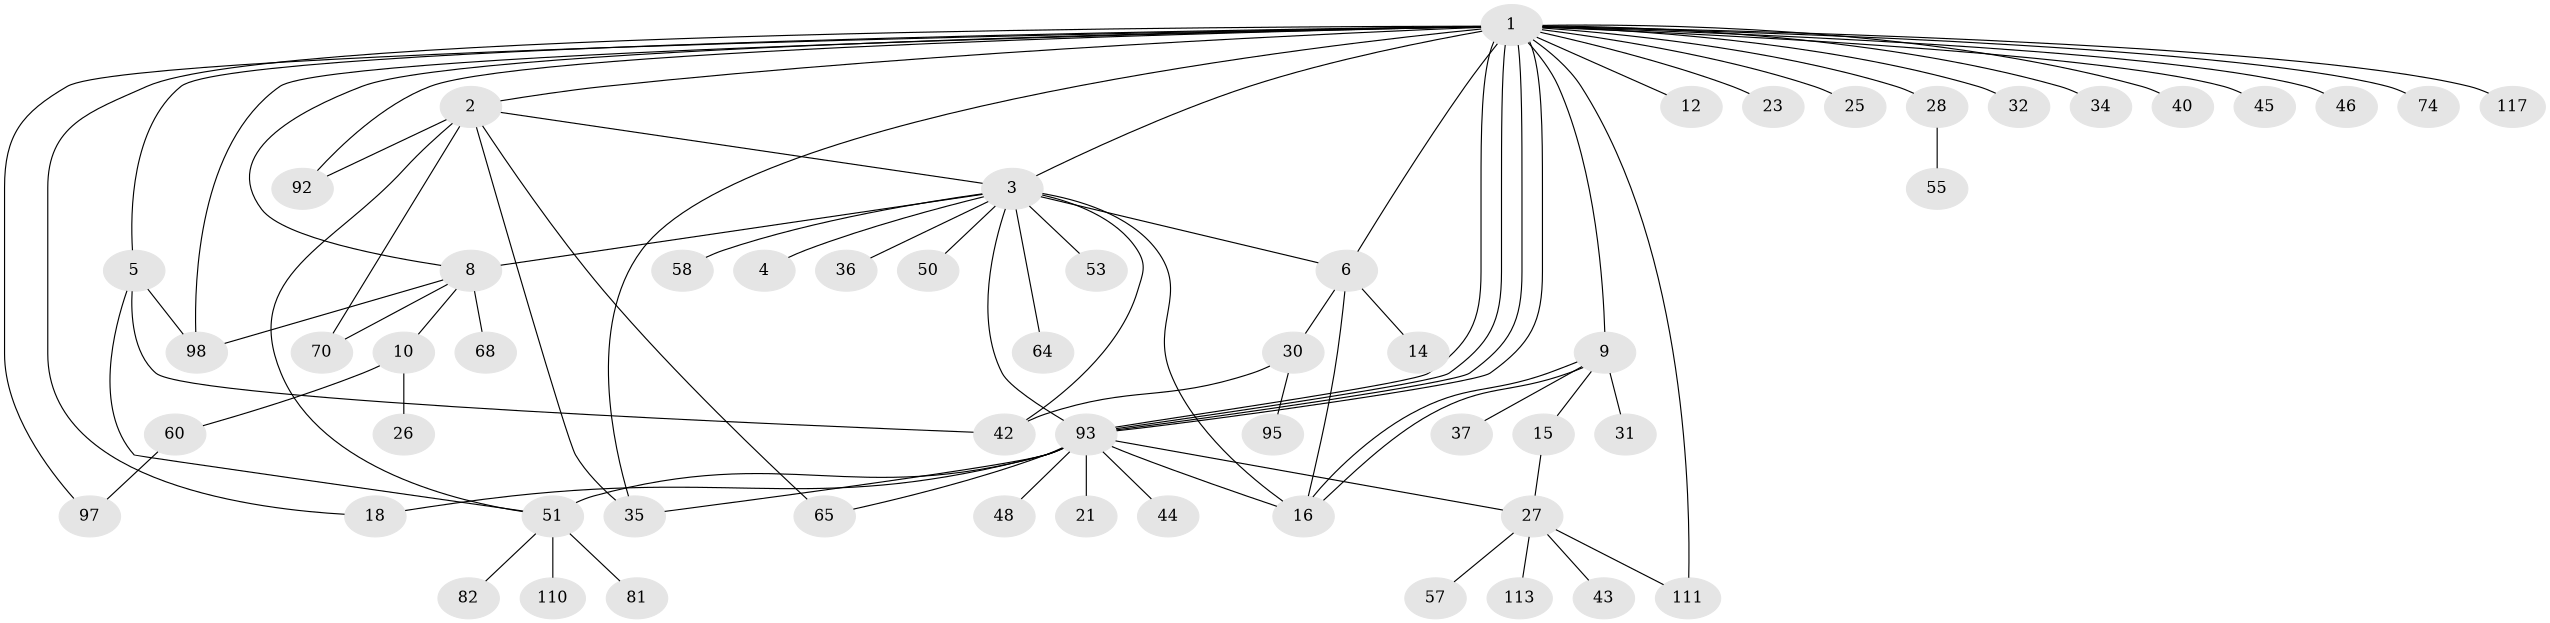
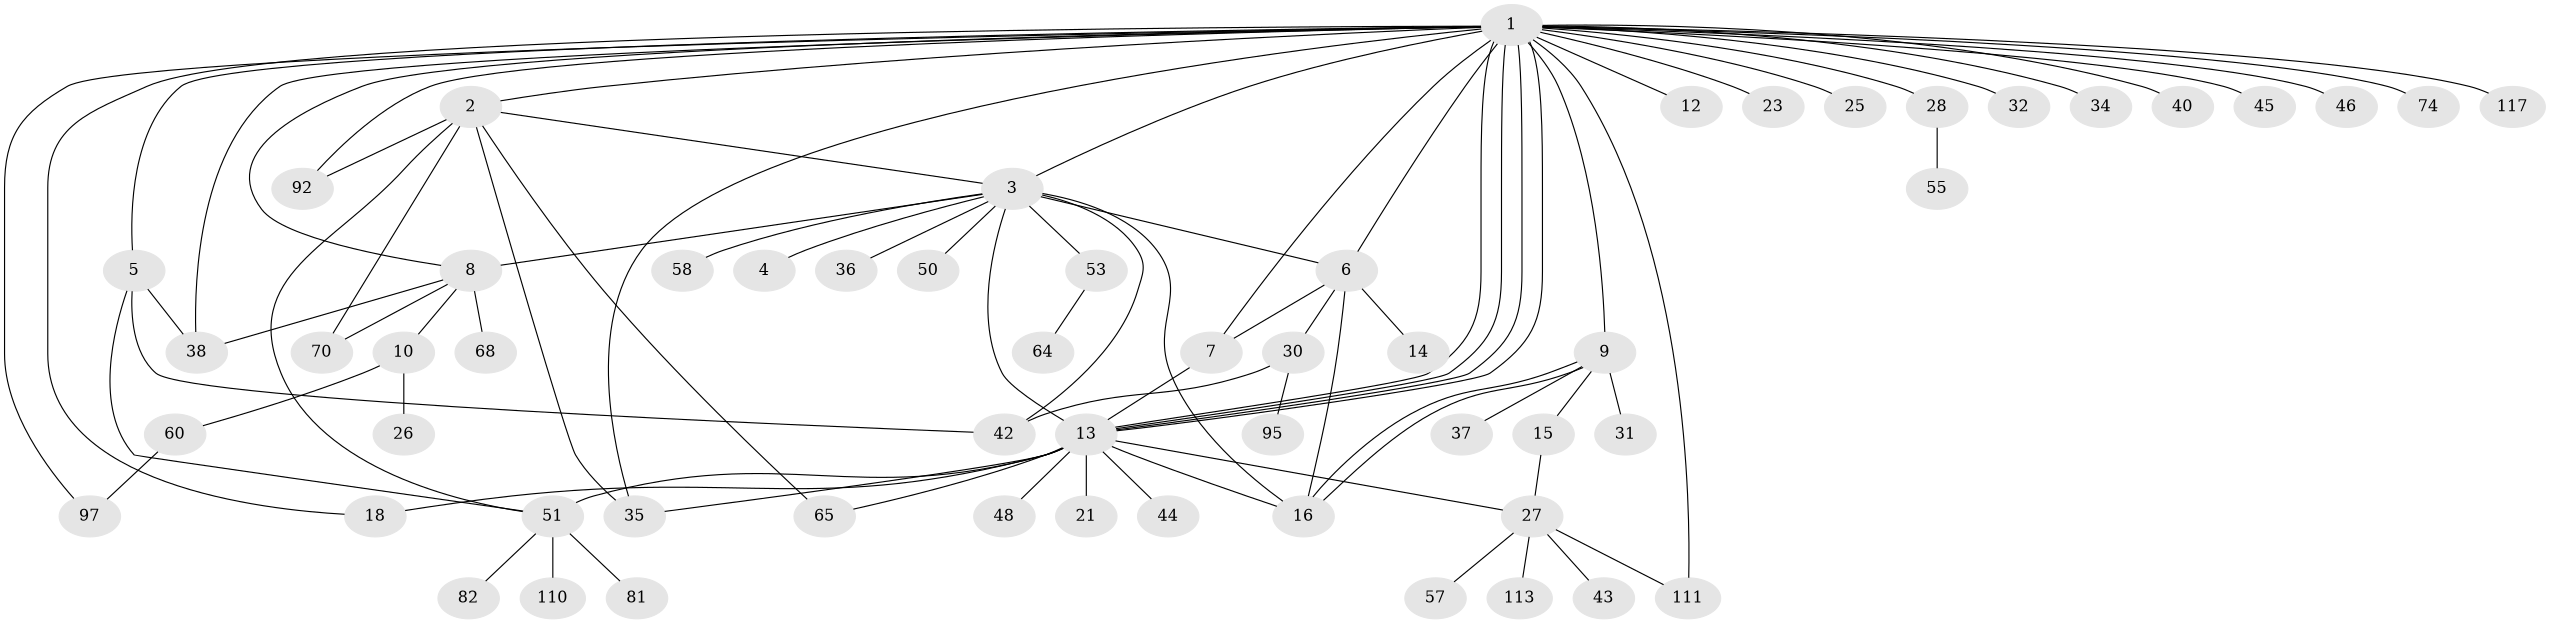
  graph {
    node [color=gray90 style=filled]
    1
    2
    3 [super="+24"]
    5 [super="+104+89"]
    6 [super="+107+80+11+56"]
+   7 [super="+61"]
    8
    9 [super="+22"]
    12
-   13 [super="+100+96+17+63+19" label=93]
+   13 [super="+100+96+17+63+19"]
    18 [super="+88"]
    23
    25
    28 [super="+90+66"]
    32
    34
    35 [super="+75+76"]
-   38 [super="+41" label=98]
+   38 [super="+41"]
    40
    45 [super="+109"]
    46
    74
    92
    97 [super="+101"]
    111
    117
    51 [super="+52"]
    70
    65
    4
    16 [super="+83+69+77+47+59"]
    36
    42 [super="+71+116+54"]
    50
    53
    58 [super="+79"]
    64
    14
    30
    10 [super="+99"]
    68
    15
    31
    37
    21
    27 [super="+62"]
    44
    48
    55
    81
    82
    110
    95
    26
    60
    43
    57
    113
    1 -- 2
    1 -- 3 [weight=4]
    1 -- 5 [weight=2]
    1 -- 6
+   1 -- 7 [weight=2]
    1 -- 8
    1 -- 9
    1 -- 12
    1 -- 13 [weight=3]
    1 -- 13
    1 -- 13
    1 -- 13
    1 -- 18
    1 -- 23
    1 -- 25
    1 -- 28
    1 -- 32
    1 -- 34
    1 -- 35 [weight=3]
    1 -- 38
    1 -- 40
    1 -- 45
    1 -- 46
    1 -- 74
    1 -- 92
    1 -- 97
    1 -- 111
    1 -- 117
    2 -- 3
    2 -- 35
    2 -- 92
    2 -- 51 [weight=2]
    2 -- 70
    2 -- 65
    3 -- 6
    3 -- 8 [weight=2]
    3 -- 13 [weight=3]
    3 -- 4
    3 -- 16
    3 -- 36
    3 -- 42 [weight=2]
    3 -- 50
    3 -- 53
    3 -- 58
-   3 -- 64
+   53 -- 64
    5 -- 38
    5 -- 51
    5 -- 42
+   6 -- 7
    6 -- 16
    6 -- 14
    6 -- 30
+   7 -- 13
    8 -- 38
    8 -- 70
    8 -- 10
    8 -- 68
    9 -- 16
    9 -- 16
    9 -- 15
    9 -- 31
    9 -- 37
    13 -- 18
    13 -- 35
    13 -- 51 [weight=4]
    13 -- 65
    13 -- 16 [weight=2]
    13 -- 21
    13 -- 27
    13 -- 44
    13 -- 48
    28 -- 55
    51 -- 81
    51 -- 82
    51 -- 110
    30 -- 42
    30 -- 95
    10 -- 26
    10 -- 60
    15 -- 27
    27 -- 111
    27 -- 43
    27 -- 57
    27 -- 113
    60 -- 97
  }
